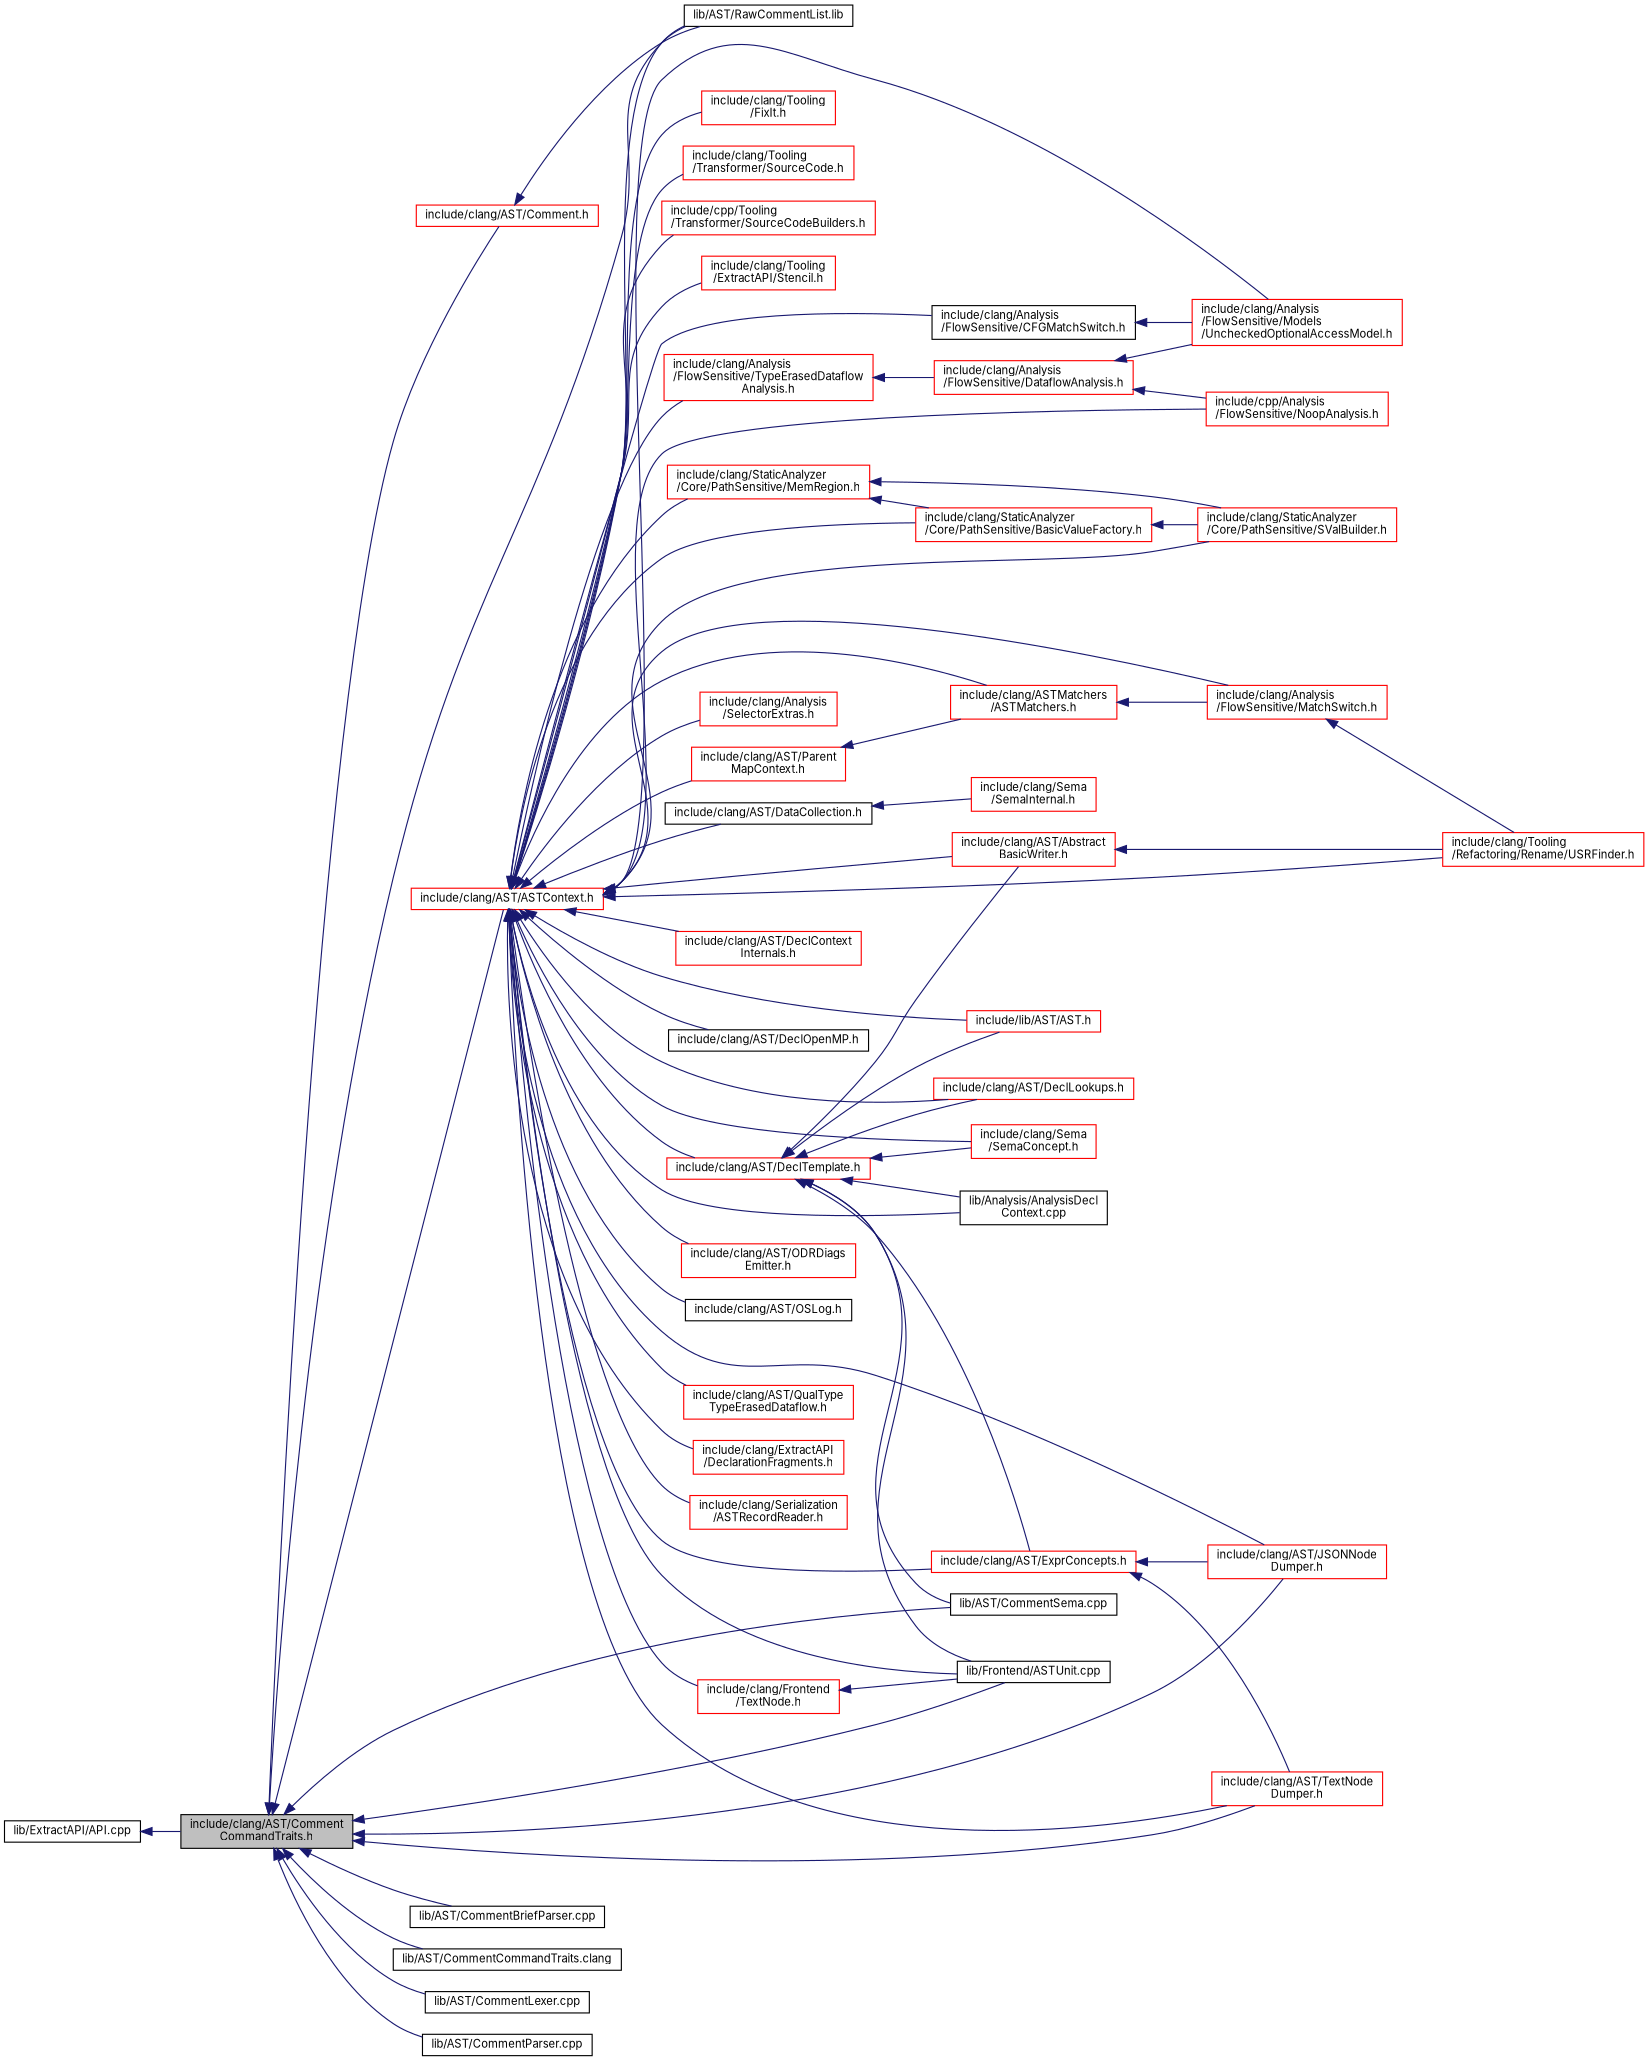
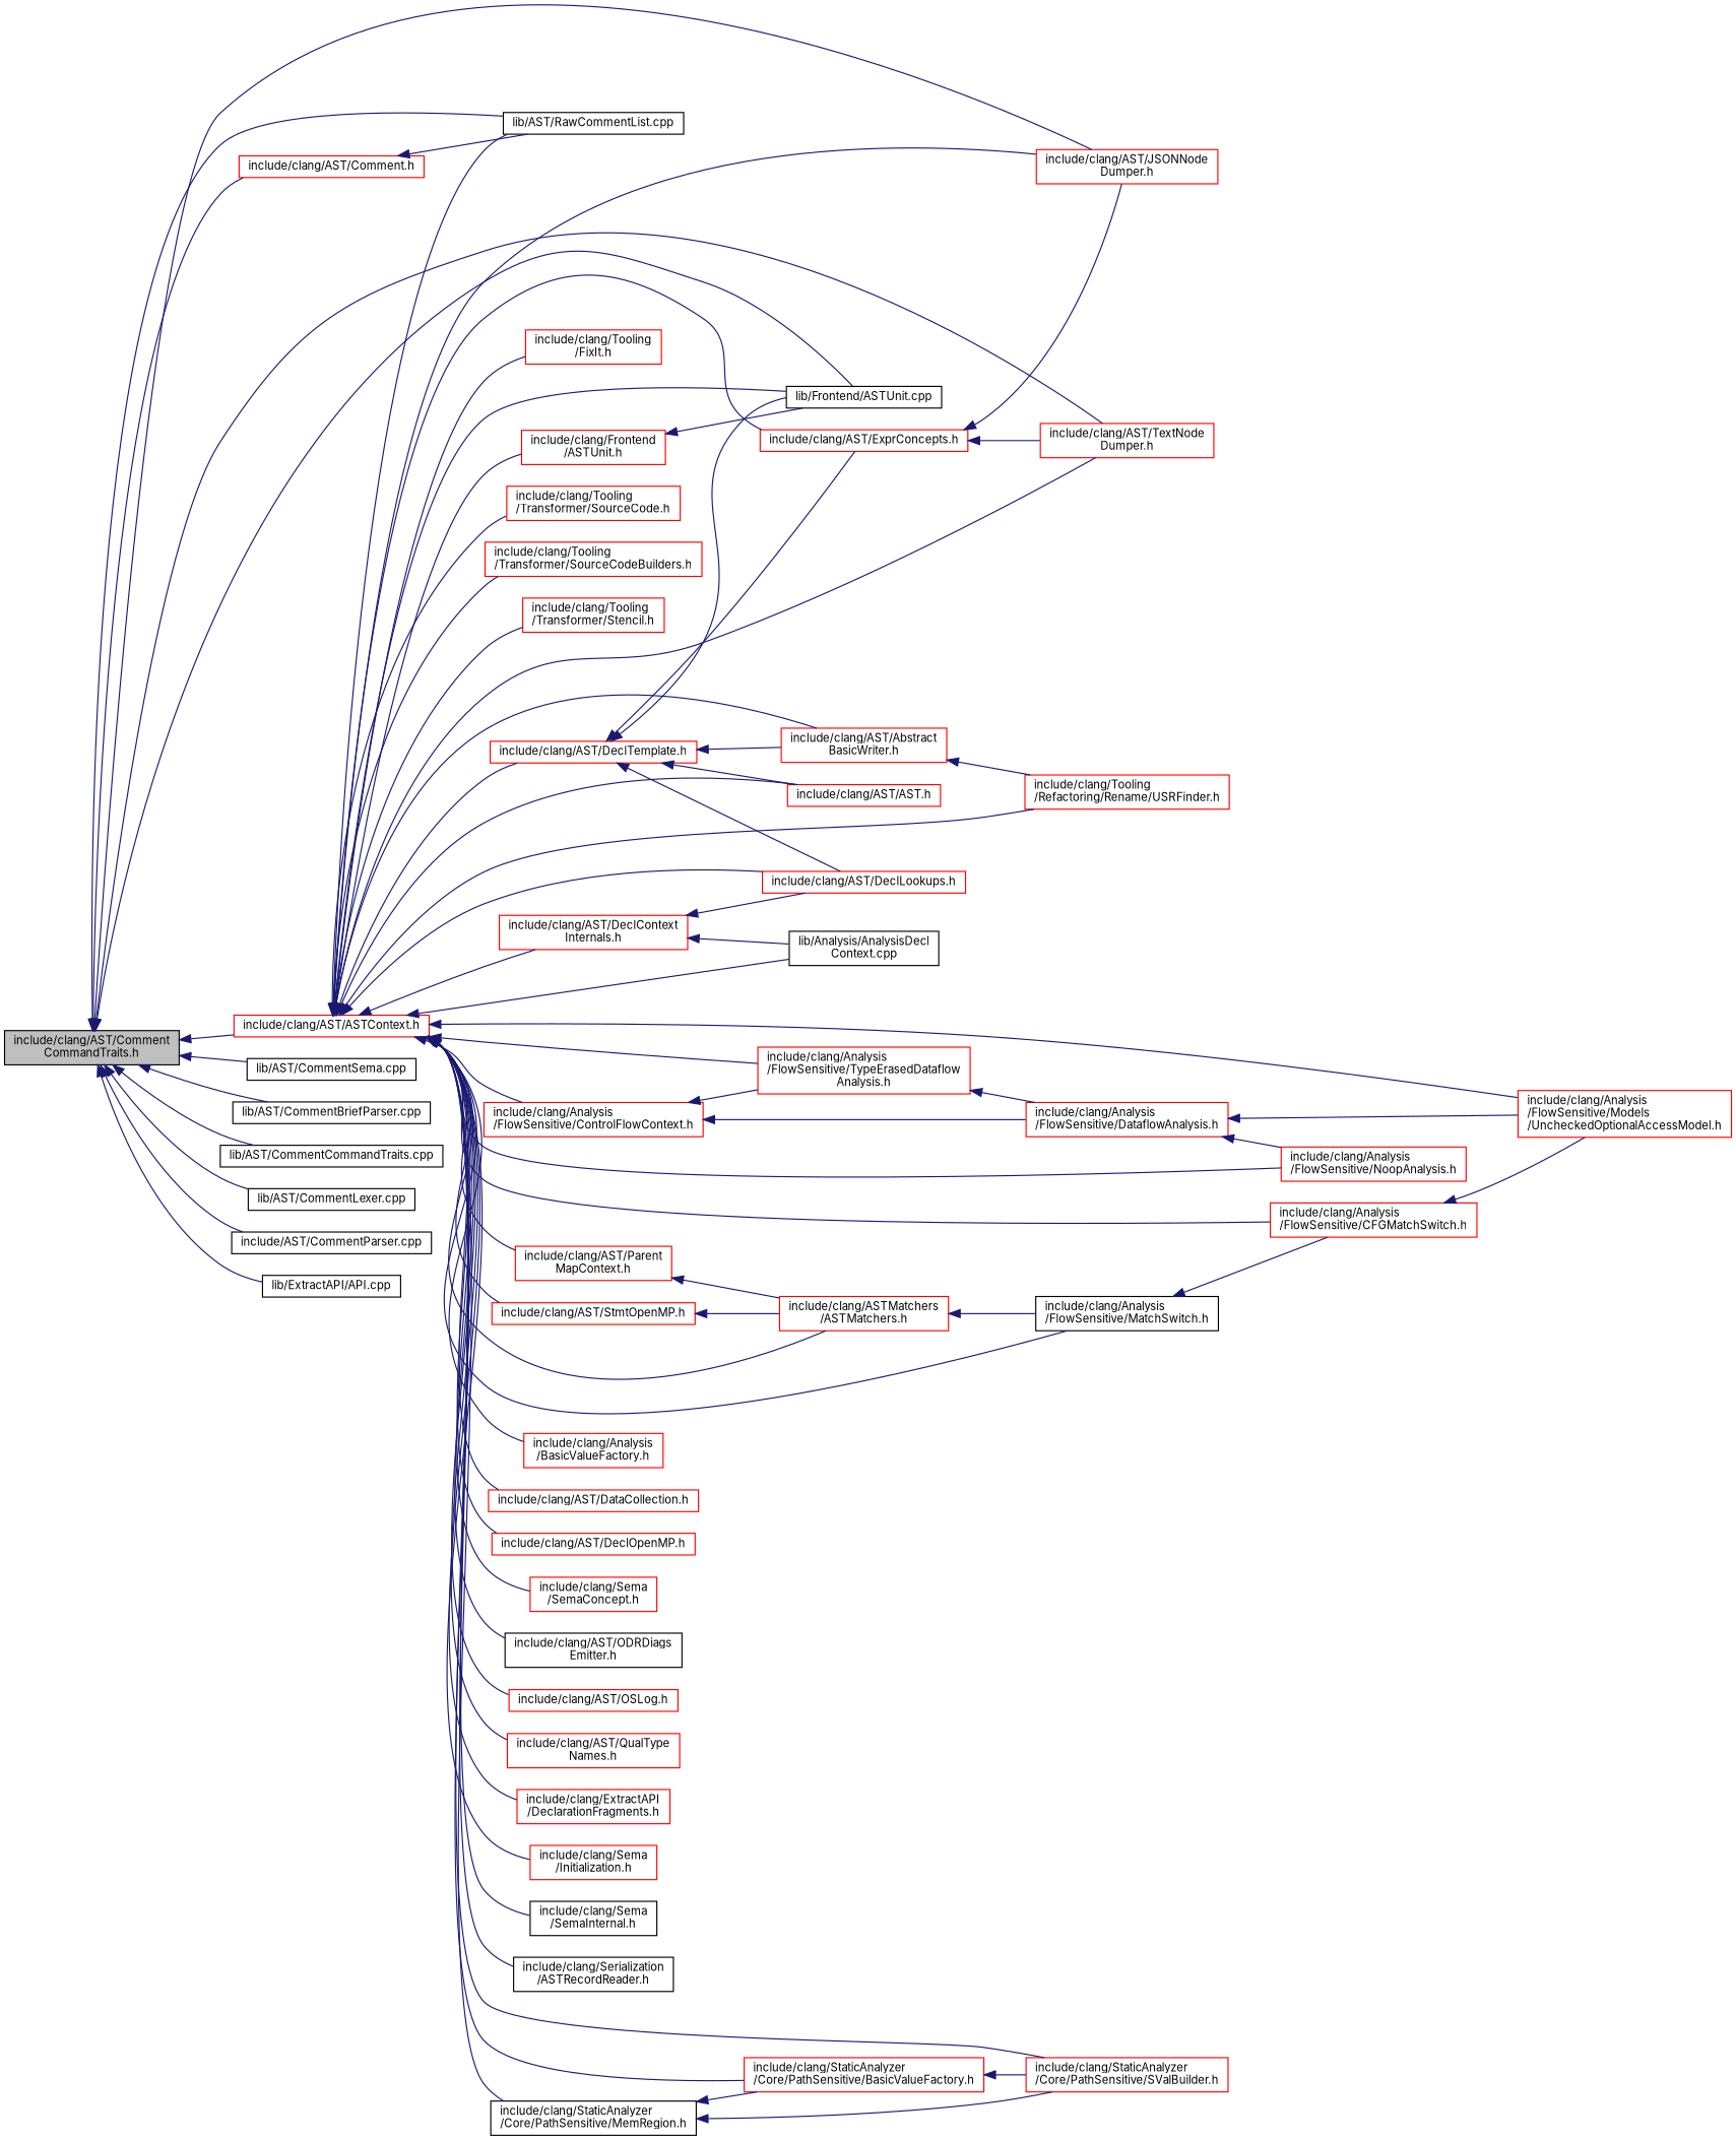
  digraph {
    fontname=Inter
    rankdir=LR
    node [color=red fontname=Inter fontsize=10 shape=record]
    edge [color=midnightblue dir=back fontname=Inter fontsize=10 labelfontname=Helvetica labelfontsize=10 style=solid]
    n1 [color=black fillcolor=grey75 fontcolor=black height=0.2 label="include/clang/AST/Comment\lCommandTraits.h" style=filled width=0.4]
    n2 [height=0.2 label="include/clang/AST/ASTContext.h" width=0.4]
    n3 [height=0.2 label="include/clang/AST/JSONNode\lDumper.h" width=0.4]
    n4 [height=0.2 label="include/clang/AST/TextNode\lDumper.h" width=0.4]
    n5 [color=black height=0.2 label="lib/AST/CommentSema.cpp" width=0.4]
    n6 [color=black height=0.2 label="lib/Frontend/ASTUnit.cpp" width=0.4]
-   n7 [color=black height=0.2 label="lib/AST/RawCommentList.lib" width=0.4]
+   n7 [color=black height=0.2 label="lib/AST/RawCommentList.cpp" width=0.4]
    n8 [height=0.2 label="include/clang/AST/Comment.h" width=0.4]
    n9 [color=black height=0.2 label="lib/AST/CommentBriefParser.cpp" width=0.4]
-   n10 [color=black height=0.2 label="lib/AST/CommentCommandTraits.clang" width=0.4]
+   n10 [color=black height=0.2 label="lib/AST/CommentCommandTraits.cpp" width=0.4]
    n11 [color=black height=0.2 label="lib/AST/CommentLexer.cpp" width=0.4]
-   n12 [color=black height=0.2 label="lib/AST/CommentParser.cpp" width=0.4]
+   n12 [color=black height=0.2 label="include/AST/CommentParser.cpp" width=0.4]
    n13 [color=black height=0.2 label="lib/ExtractAPI/API.cpp" width=0.4]
-   n14 [color=black height=0.2 label="include/clang/Analysis\l/FlowSensitive/CFGMatchSwitch.h" width=0.4]
+   n14 [height=0.2 label="include/clang/Analysis\l/FlowSensitive/CFGMatchSwitch.h" width=0.4]
    n15 [height=0.2 label="include/clang/Analysis\l/FlowSensitive/Models\l/UncheckedOptionalAccessModel.h" width=0.4]
-   n17 [height=0.2 label="include/cpp/Analysis\l/FlowSensitive/NoopAnalysis.h" width=0.4]
+   n16 [height=0.2 label="include/clang/Analysis\l/FlowSensitive/ControlFlowContext.h" width=0.4]
+   n17 [height=0.2 label="include/clang/Analysis\l/FlowSensitive/NoopAnalysis.h" width=0.4]
    n18 [height=0.2 label="include/clang/Analysis\l/FlowSensitive/TypeErasedDataflow\lAnalysis.h" width=0.4]
-   n19 [height=0.2 label="include/clang/Analysis\l/FlowSensitive/MatchSwitch.h" width=0.4]
-   n20 [height=0.2 label="include/clang/Analysis\l/SelectorExtras.h" width=0.4]
+   n19 [color=black height=0.2 label="include/clang/Analysis\l/FlowSensitive/MatchSwitch.h" width=0.4]
+   n20 [height=0.2 label="include/clang/Analysis\l/BasicValueFactory.h" width=0.4]
    n21 [height=0.2 label="include/clang/AST/Abstract\lBasicWriter.h" width=0.4]
-   n22 [height=0.2 label="include/lib/AST/AST.h" width=0.4]
+   n22 [height=0.2 label="include/clang/AST/AST.h" width=0.4]
    n23 [height=0.2 label="include/clang/Tooling\l/Refactoring/Rename/USRFinder.h" width=0.4]
-   n24 [color=black height=0.2 label="include/clang/AST/DataCollection.h" width=0.4]
+   n24 [height=0.2 label="include/clang/AST/DataCollection.h" width=0.4]
    n25 [height=0.2 label="include/clang/AST/DeclContext\lInternals.h" width=0.4]
    n26 [height=0.2 label="include/clang/AST/DeclLookups.h" width=0.4]
-   n27 [color=black height=0.2 label="include/clang/AST/DeclOpenMP.h" width=0.4]
+   n27 [height=0.2 label="include/clang/AST/DeclOpenMP.h" width=0.4]
    n28 [height=0.2 label="include/clang/AST/DeclTemplate.h" width=0.4]
    n29 [height=0.2 label="include/clang/AST/ExprConcepts.h" width=0.4]
    n30 [height=0.2 label="include/clang/ASTMatchers\l/ASTMatchers.h" width=0.4]
    n31 [height=0.2 label="include/clang/Sema\l/SemaConcept.h" width=0.4]
    n32 [color=black height=0.2 label="lib/Analysis/AnalysisDecl\lContext.cpp" width=0.4]
-   n33 [height=0.2 label="include/clang/AST/ODRDiags\lEmitter.h" width=0.4]
-   n34 [color=black height=0.2 label="include/clang/AST/OSLog.h" width=0.4]
+   n33 [color=black height=0.2 label="include/clang/AST/ODRDiags\lEmitter.h" width=0.4]
+   n34 [height=0.2 label="include/clang/AST/OSLog.h" width=0.4]
    n35 [height=0.2 label="include/clang/AST/Parent\lMapContext.h" width=0.4]
-   n36 [height=0.2 label="include/clang/AST/QualType\lTypeErasedDataflow.h" width=0.4]
+   n36 [height=0.2 label="include/clang/AST/QualType\lNames.h" width=0.4]
+   n37 [height=0.2 label="include/clang/AST/StmtOpenMP.h" width=0.4]
    n38 [height=0.2 label="include/clang/ExtractAPI\l/DeclarationFragments.h" width=0.4]
-   n39 [height=0.2 label="include/clang/Frontend\l/TextNode.h" width=0.4]
-   n41 [height=0.2 label="include/clang/Sema\l/SemaInternal.h" width=0.4]
-   n42 [height=0.2 label="include/clang/Serialization\l/ASTRecordReader.h" width=0.4]
+   n39 [height=0.2 label="include/clang/Frontend\l/ASTUnit.h" width=0.4]
+   n40 [height=0.2 label="include/clang/Sema\l/Initialization.h" width=0.4]
+   n41 [color=black height=0.2 label="include/clang/Sema\l/SemaInternal.h" width=0.4]
+   n42 [color=black height=0.2 label="include/clang/Serialization\l/ASTRecordReader.h" width=0.4]
    n43 [height=0.2 label="include/clang/StaticAnalyzer\l/Core/PathSensitive/BasicValueFactory.h" width=0.4]
    n44 [height=0.2 label="include/clang/StaticAnalyzer\l/Core/PathSensitive/SValBuilder.h" width=0.4]
-   n45 [height=0.2 label="include/clang/StaticAnalyzer\l/Core/PathSensitive/MemRegion.h" width=0.4]
+   n45 [color=black height=0.2 label="include/clang/StaticAnalyzer\l/Core/PathSensitive/MemRegion.h" width=0.4]
    n46 [height=0.2 label="include/clang/Tooling\l/FixIt.h" width=0.4]
    n47 [height=0.2 label="include/clang/Tooling\l/Transformer/SourceCode.h" width=0.4]
-   n48 [height=0.2 label="include/cpp/Tooling\l/Transformer/SourceCodeBuilders.h" width=0.4]
-   n49 [height=0.2 label="include/clang/Tooling\l/ExtractAPI/Stencil.h" width=0.4]
+   n48 [height=0.2 label="include/clang/Tooling\l/Transformer/SourceCodeBuilders.h" width=0.4]
+   n49 [height=0.2 label="include/clang/Tooling\l/Transformer/Stencil.h" width=0.4]
    n50 [height=0.2 label="include/clang/Analysis\l/FlowSensitive/DataflowAnalysis.h" width=0.4]
    n1 -> n2
    n1 -> n3
    n1 -> n4
    n1 -> n5
    n1 -> n6
    n1 -> n7
    n1 -> n8
    n1 -> n9
    n1 -> n10
    n1 -> n11
    n1 -> n12
-   n13 -> n1
+   n1 -> n13
    n2 -> n3
    n2 -> n4
    n2 -> n6
    n2 -> n7
    n2 -> n14
    n2 -> n15
+   n2 -> n16
    n2 -> n17
    n2 -> n18
    n2 -> n19
    n2 -> n20
    n2 -> n21
    n2 -> n22
    n2 -> n23
    n2 -> n24
    n2 -> n25
    n2 -> n26
    n2 -> n27
    n2 -> n28
    n2 -> n29
    n2 -> n30
    n2 -> n31
    n2 -> n32
    n2 -> n33
    n2 -> n34
    n2 -> n35
    n2 -> n36
+   n2 -> n37
    n2 -> n38
    n2 -> n39
-   n24 -> n41
+   n2 -> n40
+   n2 -> n41
    n2 -> n42
    n2 -> n43
    n2 -> n44
    n2 -> n45
    n2 -> n46
    n2 -> n47
    n2 -> n48
    n2 -> n49
    n8 -> n7
    n14 -> n15
+   n16 -> n18
+   n16 -> n50
    n18 -> n50
-   n19 -> n23
+   n19 -> n14
    n21 -> n23
-   n28 -> n5
+   n25 -> n26
    n28 -> n6
    n28 -> n21
    n28 -> n22
    n28 -> n26
    n28 -> n29
-   n28 -> n31
-   n28 -> n32
+   n25 -> n32
    n29 -> n3
    n29 -> n4
    n30 -> n19
    n35 -> n30
+   n37 -> n30
    n39 -> n6
    n43 -> n44
    n45 -> n43
    n45 -> n44
    n50 -> n15
    n50 -> n17
  }
